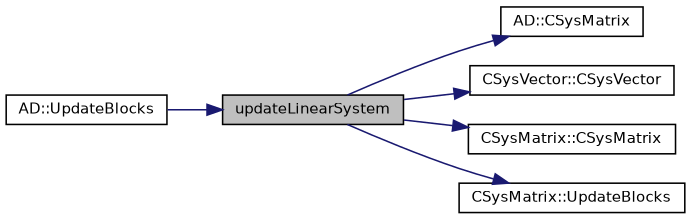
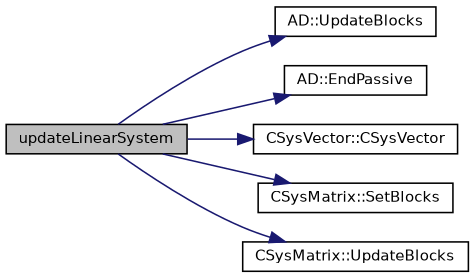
  digraph {
    rankdir=LR
    node [color=black fillcolor=white fontname=Helvetica fontsize=10 shape=record style=filled]
    edge [color=midnightblue fontname=Helvetica fontsize=10 labelfontname=Helvetica labelfontsize=10 style=solid]
    n1 [fillcolor=grey75 fontcolor=black height=0.2 label=updateLinearSystem width=0.4]
    n2 [height=0.2 label="AD::UpdateBlocks" width=0.4]
-   n3 [height=0.2 label="AD::CSysMatrix" width=0.4]
+   n3 [height=0.2 label="AD::EndPassive" width=0.4]
    n4 [height=0.2 label="CSysVector::CSysVector" width=0.4]
-   n5 [height=0.2 label="CSysMatrix::CSysMatrix" width=0.4]
+   n5 [height=0.2 label="CSysMatrix::SetBlocks" width=0.4]
    n6 [height=0.2 label="CSysMatrix::UpdateBlocks" width=0.4]
-   n2 -> n1
+   n1 -> n2
    n1 -> n3
    n1 -> n4
    n1 -> n5
    n1 -> n6
  }
